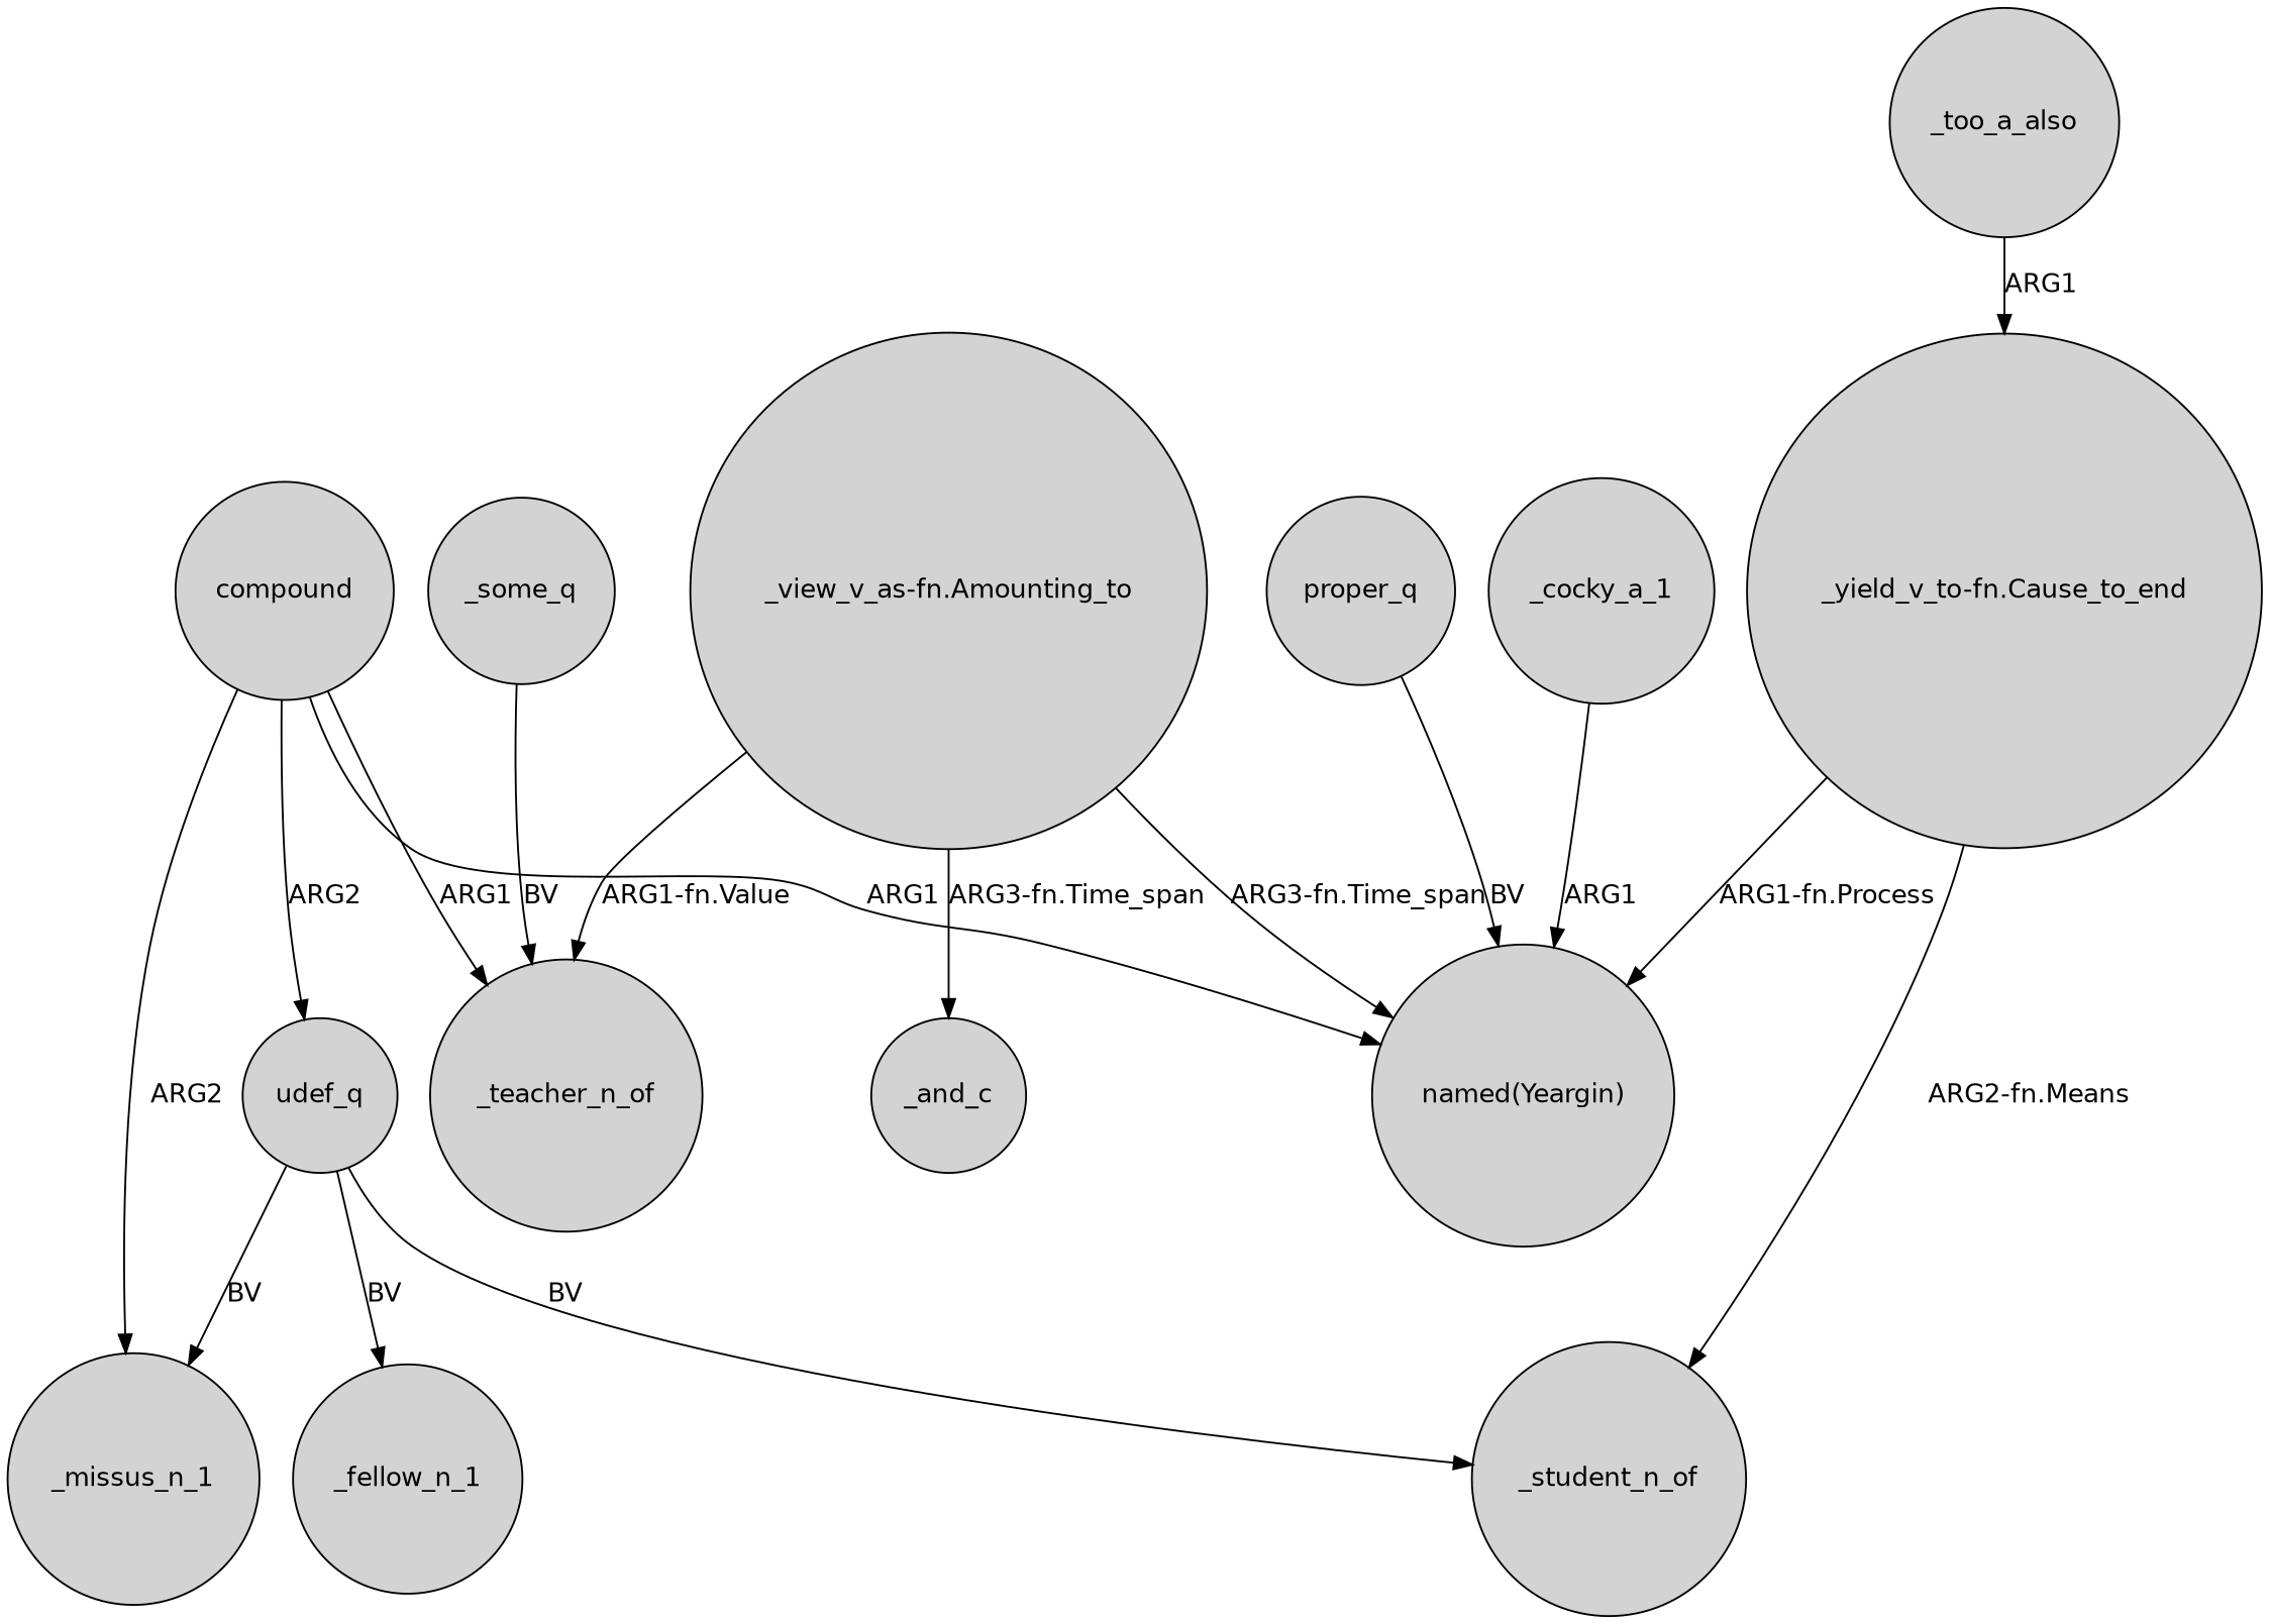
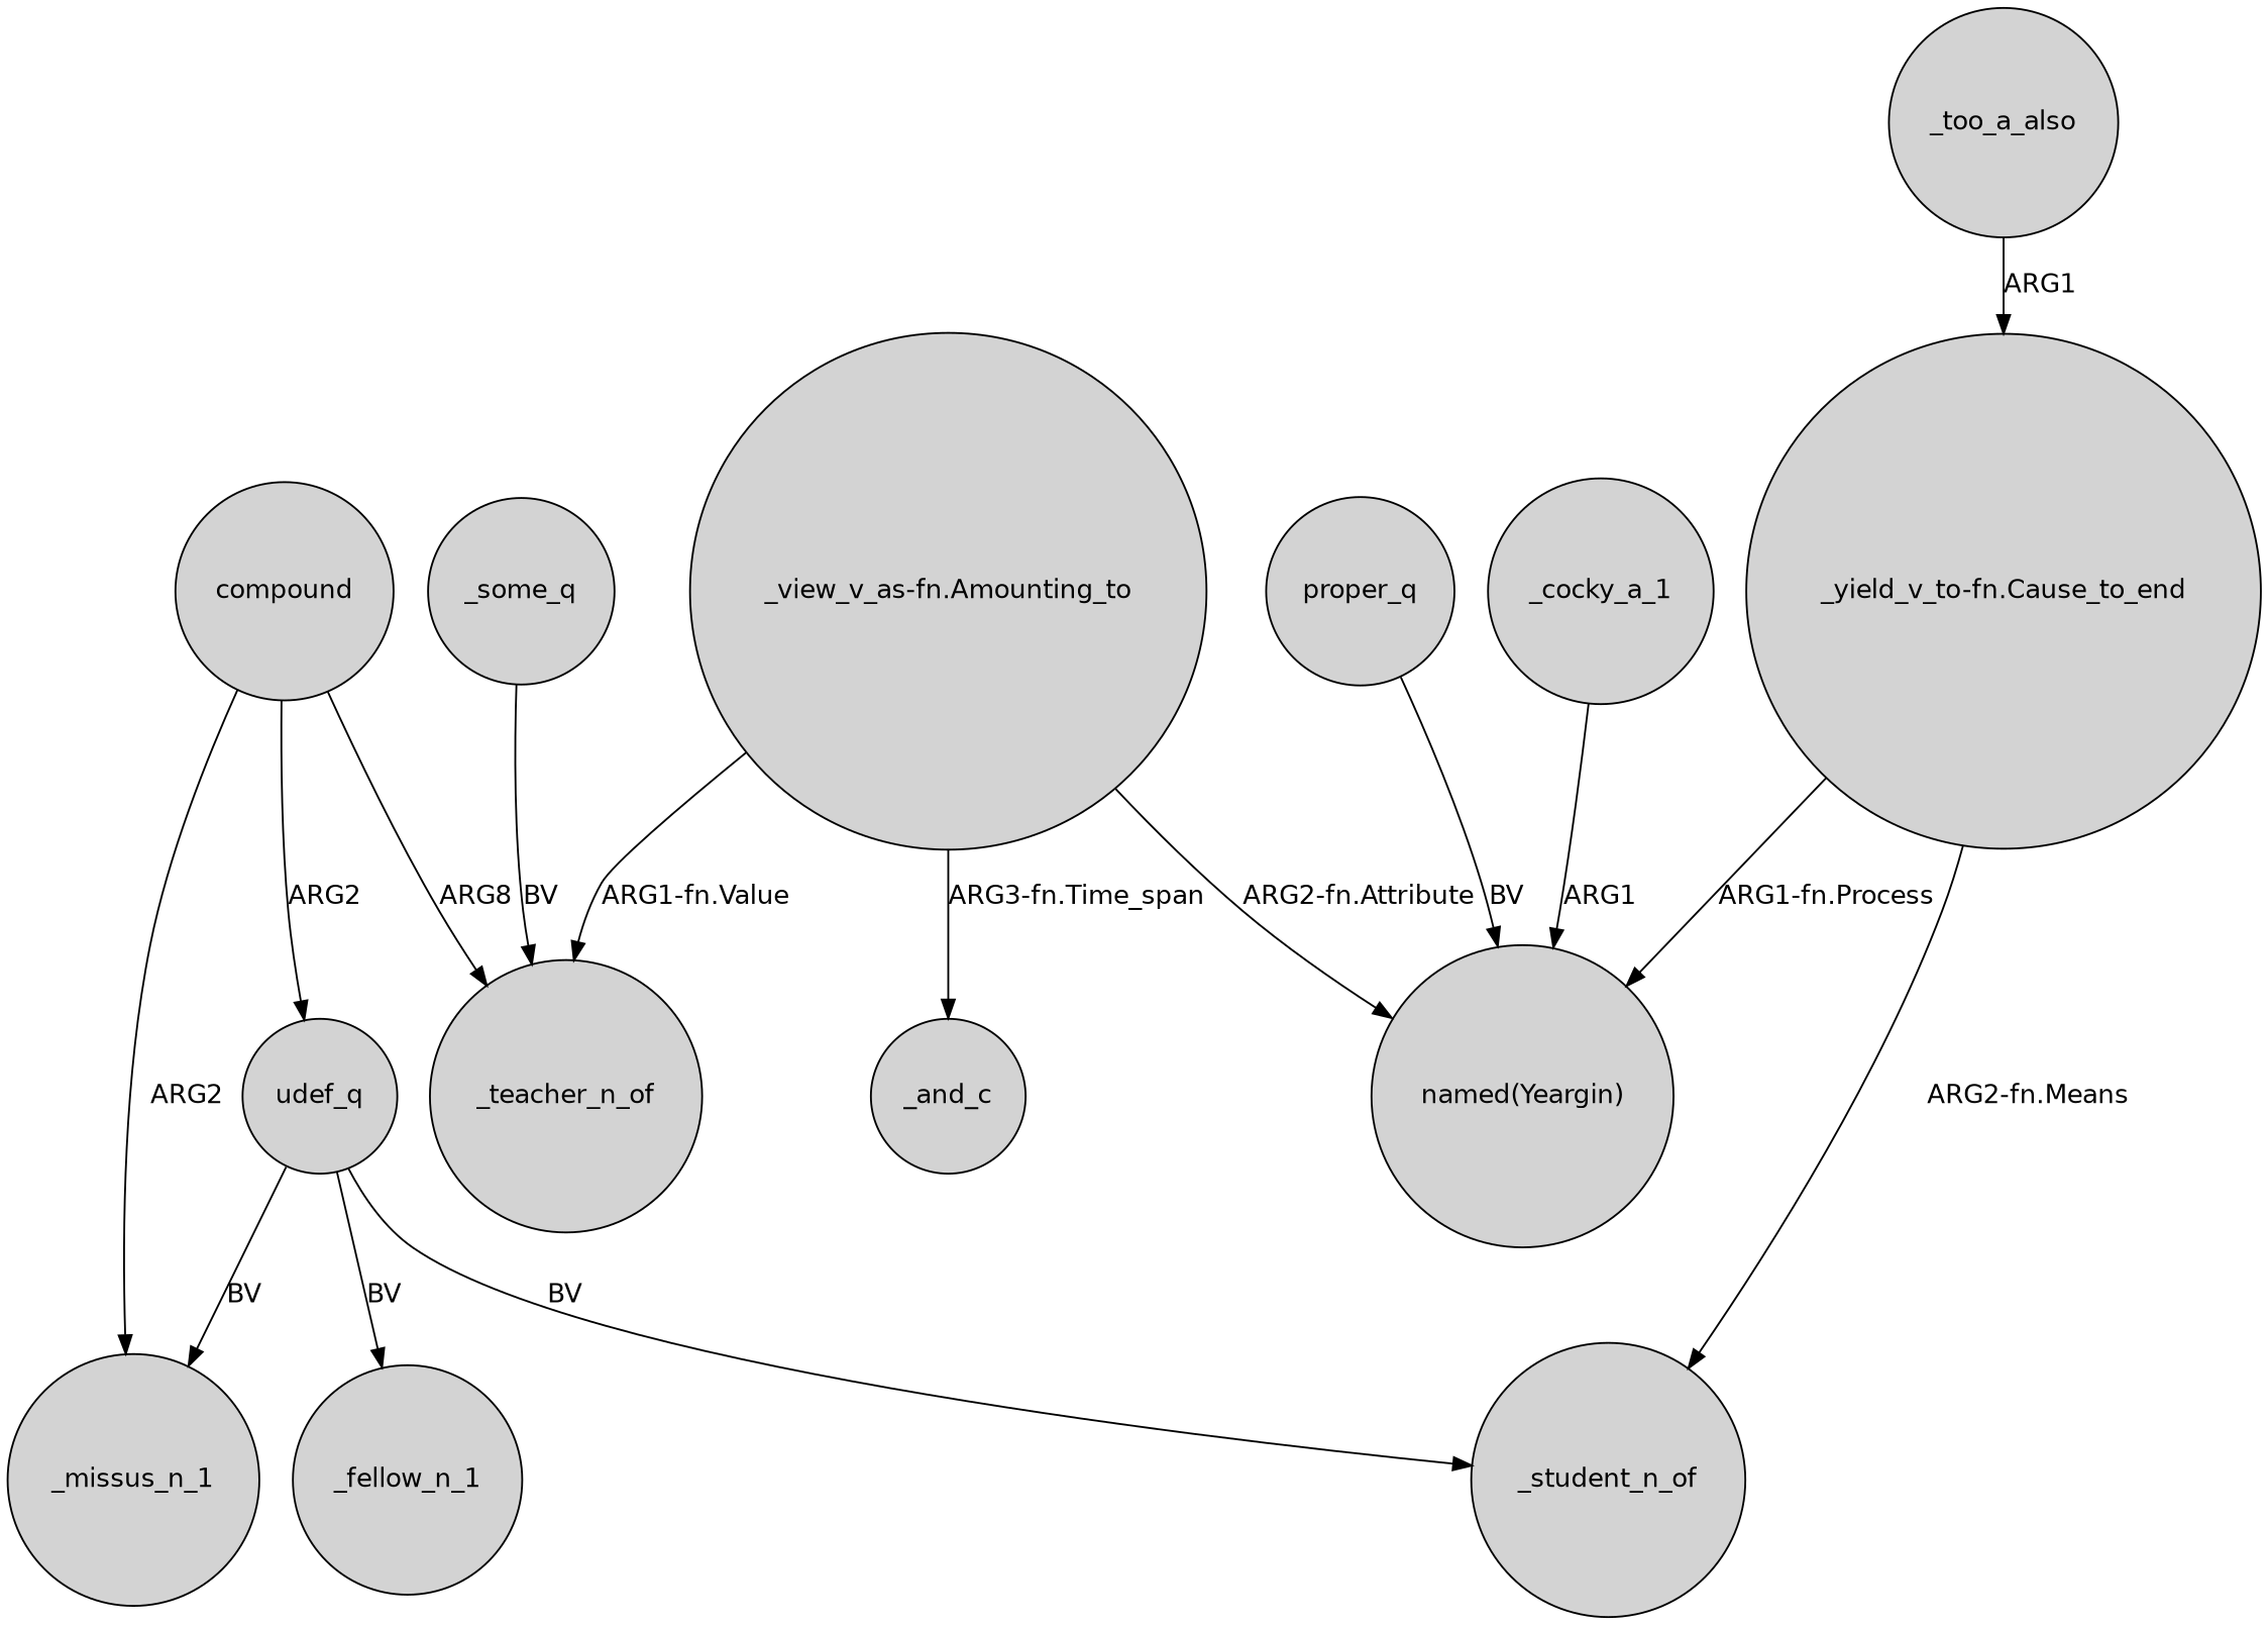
  digraph {
    fontname="DejaVu Sans"
    node [fontname="DejaVu Sans" shape=circle style=filled]
    edge [fontname="DejaVu Sans"]
    udef_q
    _missus_n_1
    _fellow_n_1
    _student_n_of
    "_view_v_as-fn.Amounting_to"
    "named(Yeargin)"
    _teacher_n_of
    _and_c
    compound
    proper_q
    _too_a_also
    "_yield_v_to-fn.Cause_to_end"
    _cocky_a_1
    _some_q
    udef_q -> _missus_n_1 [label=BV]
    udef_q -> _fellow_n_1 [label=BV]
    udef_q -> _student_n_of [label=BV]
-   "_view_v_as-fn.Amounting_to" -> "named(Yeargin)" [label="ARG3-fn.Time_span"]
+   "_view_v_as-fn.Amounting_to" -> "named(Yeargin)" [label="ARG2-fn.Attribute"]
    "_view_v_as-fn.Amounting_to" -> _teacher_n_of [label="ARG1-fn.Value"]
    "_view_v_as-fn.Amounting_to" -> _and_c [label="ARG3-fn.Time_span"]
    compound -> udef_q [label=ARG2]
    compound -> _missus_n_1 [label=ARG2]
-   compound -> "named(Yeargin)" [label=ARG1]
-   compound -> _teacher_n_of [label=ARG1]
+   compound -> _teacher_n_of [label=ARG8]
    proper_q -> "named(Yeargin)" [label=BV]
    _too_a_also -> "_yield_v_to-fn.Cause_to_end" [label=ARG1]
    "_yield_v_to-fn.Cause_to_end" -> _student_n_of [label="ARG2-fn.Means"]
    "_yield_v_to-fn.Cause_to_end" -> "named(Yeargin)" [label="ARG1-fn.Process"]
    _cocky_a_1 -> "named(Yeargin)" [label=ARG1]
    _some_q -> _teacher_n_of [label=BV]
  }
